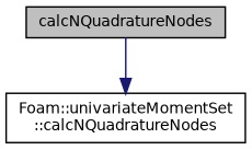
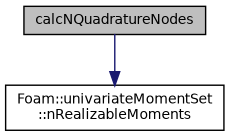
  digraph {
    rankdir=TB
    node [color=black fontname=Helvetica fontsize=10 shape=record]
    n1 [fillcolor=grey75 fontcolor=black height=0.2 label=calcNQuadratureNodes style=filled width=0.4]
-   n2 [height=0.2 label="Foam::univariateMomentSet\l::calcNQuadratureNodes" width=0.4]
+   n2 [height=0.2 label="Foam::univariateMomentSet\l::nRealizableMoments" width=0.4]
    n1 -> n2 [color=midnightblue fontname=Helvetica fontsize=10 labelfontname=Helvetica labelfontsize=10 style=solid]
  }
